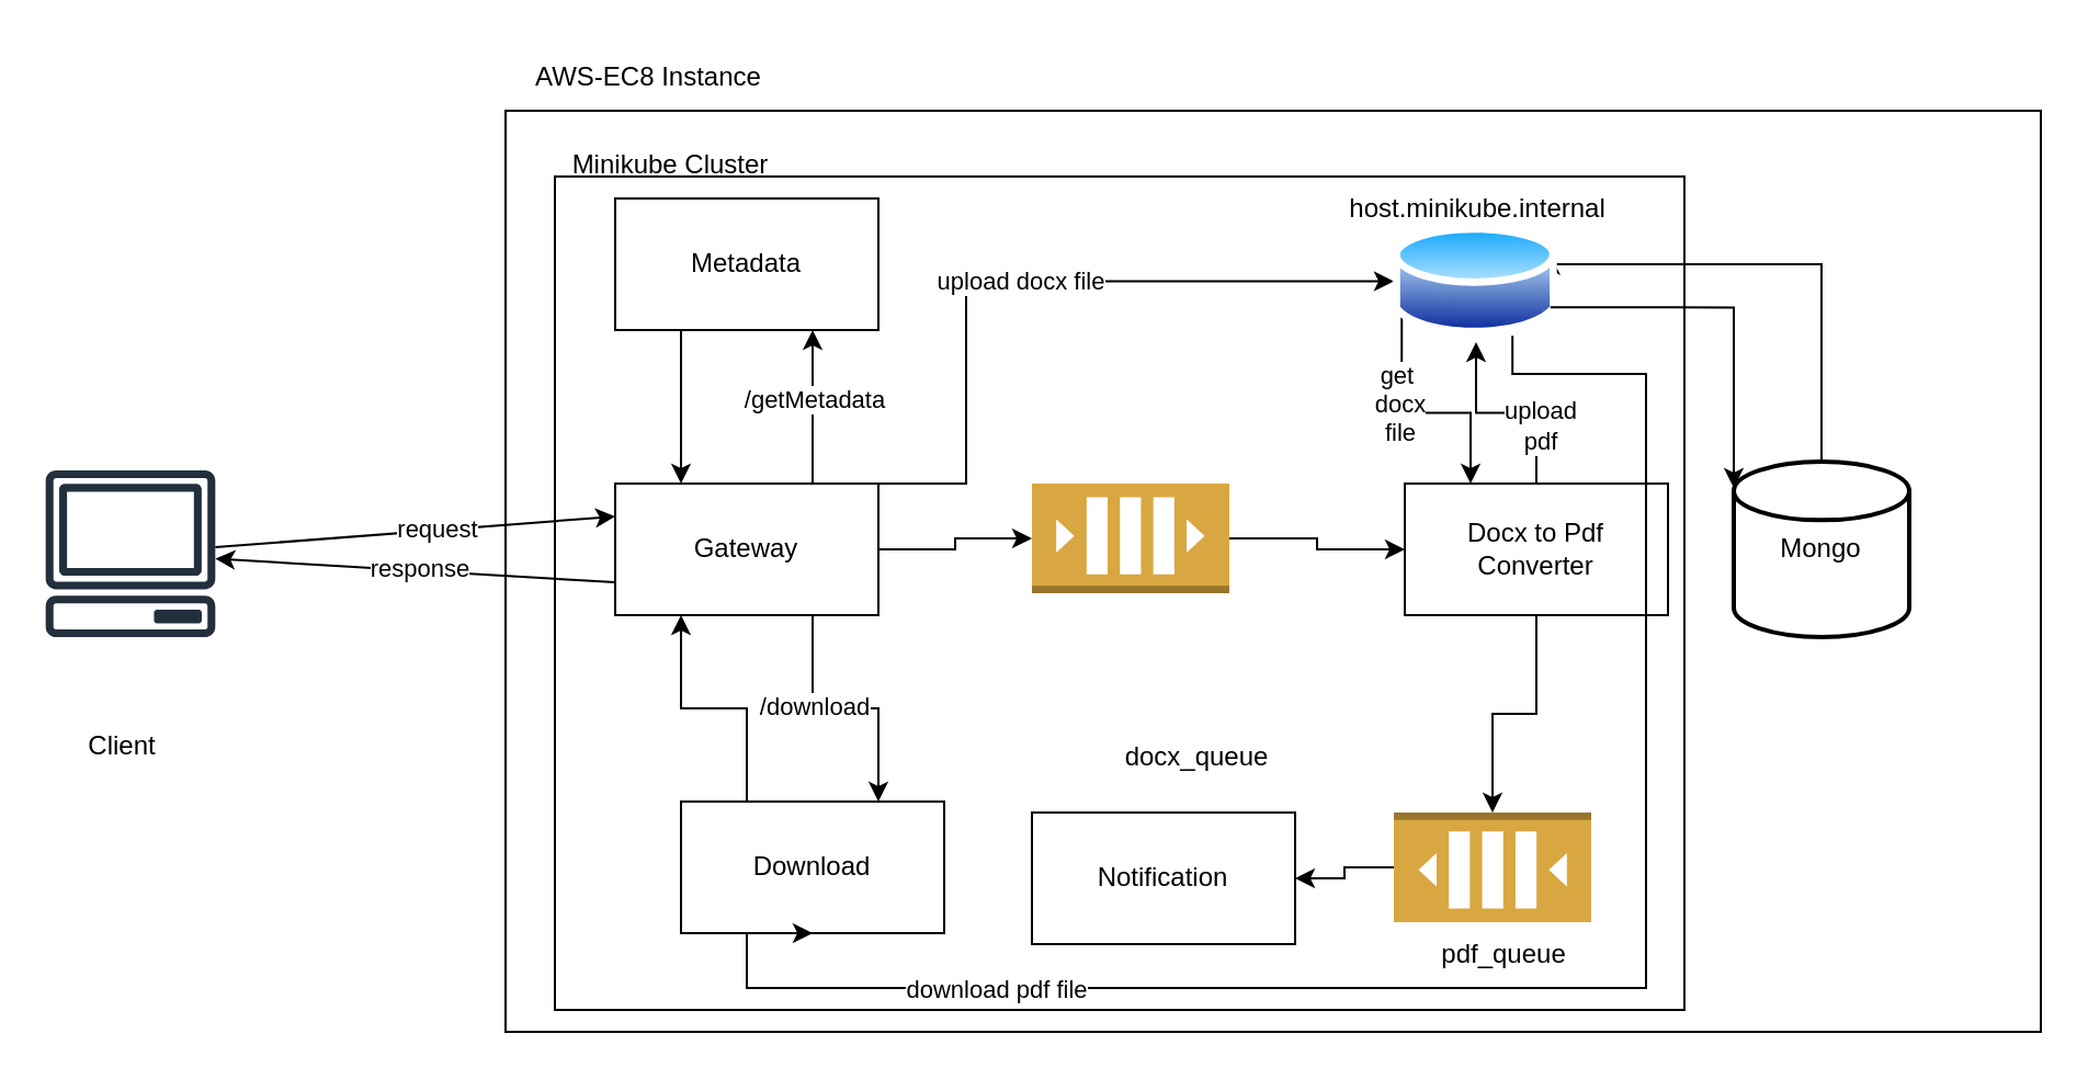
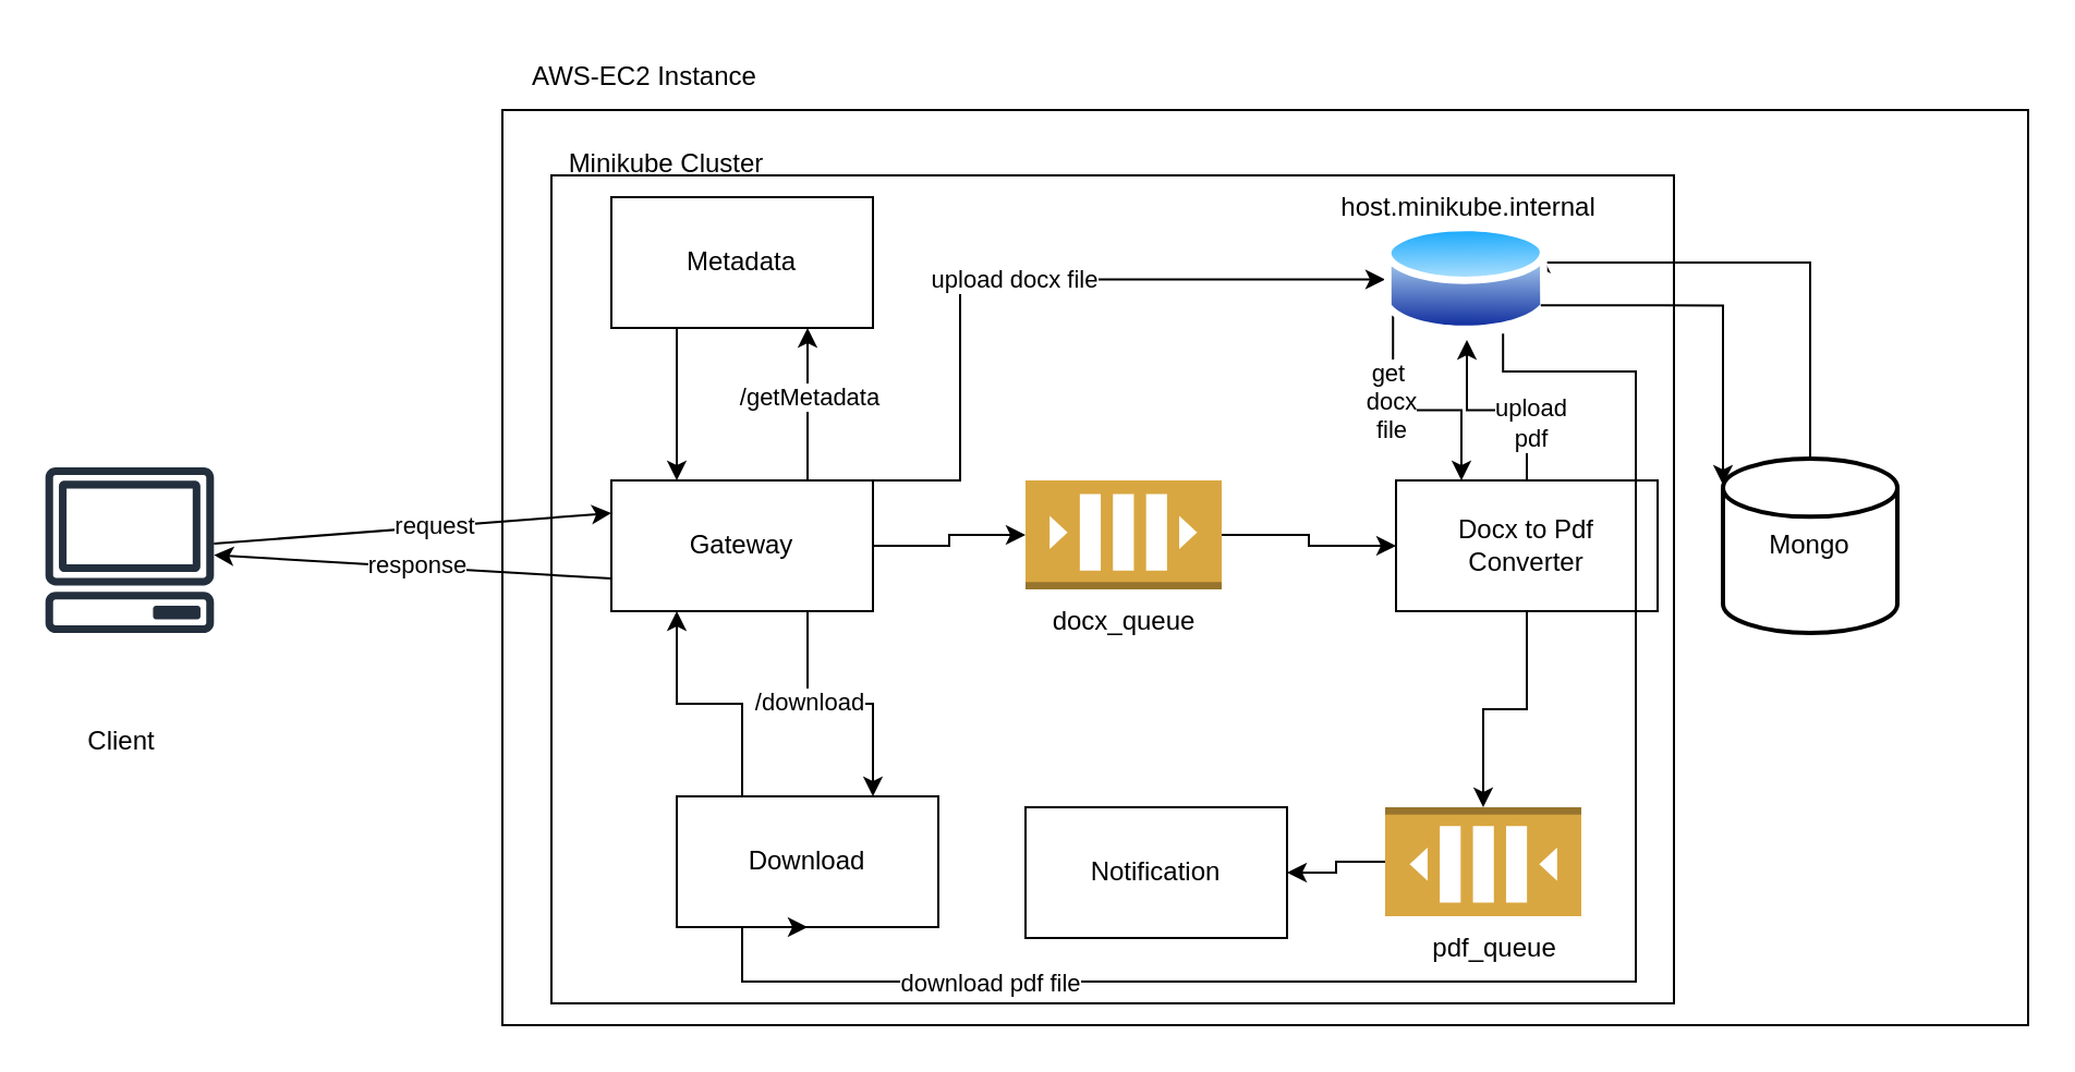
  <mxCell id="0" />
  <mxCell id="1" parent="0" />
  <mxCell id="2" value="" style="rounded=0;whiteSpace=wrap;html=1;" vertex="1" parent="1"><mxGeometry x="230" y="50" width="700" height="420" as="geometry" /></mxCell>
- <mxCell id="3" value="AWS-EC8 Instance" style="text;html=1;align=center;verticalAlign=middle;resizable=0;points=[];autosize=1;strokeColor=none;fillColor=none;" vertex="1" parent="1"><mxGeometry x="230" y="20" width="130" height="30" as="geometry" /></mxCell>
+ <mxCell id="3" value="AWS-EC2 Instance" style="text;html=1;align=center;verticalAlign=middle;resizable=0;points=[];autosize=1;strokeColor=none;fillColor=none;" vertex="1" parent="1"><mxGeometry x="230" y="20" width="130" height="30" as="geometry" /></mxCell>
  <mxCell id="4" value="" style="rounded=0;whiteSpace=wrap;html=1;" vertex="1" parent="1"><mxGeometry x="252.5" y="80" width="515" height="380" as="geometry" /></mxCell>
  <mxCell id="5" value="Minikube Cluster" style="text;html=1;align=center;verticalAlign=middle;resizable=0;points=[];autosize=1;strokeColor=none;fillColor=none;" vertex="1" parent="1"><mxGeometry x="250" y="60" width="110" height="30" as="geometry" /></mxCell>
  <mxCell id="6" style="edgeStyle=orthogonalEdgeStyle;rounded=0;orthogonalLoop=1;jettySize=auto;html=1;exitX=0.25;exitY=1;exitDx=0;exitDy=0;entryX=0.25;entryY=0;entryDx=0;entryDy=0;" edge="1" parent="1" source="7" target="16"><mxGeometry relative="1" as="geometry" /></mxCell>
  <mxCell id="7" value="Metadata" style="rounded=0;whiteSpace=wrap;html=1;" vertex="1" parent="1"><mxGeometry x="280" y="90" width="120" height="60" as="geometry" /></mxCell>
  <mxCell id="8" style="edgeStyle=orthogonalEdgeStyle;rounded=0;orthogonalLoop=1;jettySize=auto;html=1;exitX=0.25;exitY=0;exitDx=0;exitDy=0;entryX=0.25;entryY=1;entryDx=0;entryDy=0;" edge="1" parent="1" source="9" target="16"><mxGeometry relative="1" as="geometry" /></mxCell>
  <mxCell id="9" value="Download" style="rounded=0;whiteSpace=wrap;html=1;" vertex="1" parent="1"><mxGeometry x="310" y="365" width="120" height="60" as="geometry" /></mxCell>
  <mxCell id="10" style="edgeStyle=orthogonalEdgeStyle;rounded=0;orthogonalLoop=1;jettySize=auto;html=1;exitX=0.75;exitY=1;exitDx=0;exitDy=0;entryX=0.75;entryY=0;entryDx=0;entryDy=0;" edge="1" parent="1" source="16" target="9"><mxGeometry relative="1" as="geometry" /></mxCell>
  <mxCell id="11" value="/download" style="edgeLabel;html=1;align=center;verticalAlign=middle;resizable=0;points=[];" vertex="1" connectable="0" parent="10"><mxGeometry x="-0.244" y="1" relative="1" as="geometry"><mxPoint as="offset" /></mxGeometry></mxCell>
  <mxCell id="12" style="edgeStyle=orthogonalEdgeStyle;rounded=0;orthogonalLoop=1;jettySize=auto;html=1;exitX=0.75;exitY=0;exitDx=0;exitDy=0;entryX=0.75;entryY=1;entryDx=0;entryDy=0;" edge="1" parent="1" source="16" target="7"><mxGeometry relative="1" as="geometry" /></mxCell>
  <mxCell id="13" value="/getMetadata" style="edgeLabel;html=1;align=center;verticalAlign=middle;resizable=0;points=[];" vertex="1" connectable="0" parent="12"><mxGeometry x="0.114" relative="1" as="geometry"><mxPoint as="offset" /></mxGeometry></mxCell>
  <mxCell id="14" style="edgeStyle=orthogonalEdgeStyle;rounded=0;orthogonalLoop=1;jettySize=auto;html=1;exitX=1;exitY=0;exitDx=0;exitDy=0;entryX=0;entryY=0.5;entryDx=0;entryDy=0;" edge="1" parent="1" source="16" target="34"><mxGeometry relative="1" as="geometry"><Array as="points"><mxPoint x="440" y="220" /><mxPoint x="440" y="128" /></Array></mxGeometry></mxCell>
  <mxCell id="15" value="upload docx file" style="edgeLabel;html=1;align=center;verticalAlign=middle;resizable=0;points=[];" vertex="1" connectable="0" parent="14"><mxGeometry x="-0.038" relative="1" as="geometry"><mxPoint as="offset" /></mxGeometry></mxCell>
  <mxCell id="16" value="Gateway" style="rounded=0;whiteSpace=wrap;html=1;" vertex="1" parent="1"><mxGeometry x="280" y="220" width="120" height="60" as="geometry" /></mxCell>
  <mxCell id="17" style="edgeStyle=orthogonalEdgeStyle;rounded=0;orthogonalLoop=1;jettySize=auto;html=1;exitX=0.5;exitY=1;exitDx=0;exitDy=0;" edge="1" parent="1" source="20" target="25"><mxGeometry relative="1" as="geometry" /></mxCell>
  <mxCell id="18" style="edgeStyle=orthogonalEdgeStyle;rounded=0;orthogonalLoop=1;jettySize=auto;html=1;exitX=0.5;exitY=0;exitDx=0;exitDy=0;entryX=0.5;entryY=1;entryDx=0;entryDy=0;" edge="1" parent="1" source="20" target="34"><mxGeometry relative="1" as="geometry" /></mxCell>
  <mxCell id="19" value="upload&lt;div&gt;pdf&lt;/div&gt;" style="edgeLabel;html=1;align=center;verticalAlign=middle;resizable=0;points=[];" vertex="1" connectable="0" parent="18"><mxGeometry x="-0.417" y="-1" relative="1" as="geometry"><mxPoint as="offset" /></mxGeometry></mxCell>
  <mxCell id="20" value="Docx to Pdf&lt;div&gt;Converter&lt;/div&gt;" style="rounded=0;whiteSpace=wrap;html=1;" vertex="1" parent="1"><mxGeometry x="640" y="220" width="120" height="60" as="geometry" /></mxCell>
  <mxCell id="21" value="Notification" style="rounded=0;whiteSpace=wrap;html=1;" vertex="1" parent="1"><mxGeometry x="470" y="370" width="120" height="60" as="geometry" /></mxCell>
  <mxCell id="22" style="edgeStyle=orthogonalEdgeStyle;rounded=0;orthogonalLoop=1;jettySize=auto;html=1;exitX=1;exitY=0.5;exitDx=0;exitDy=0;exitPerimeter=0;entryX=0;entryY=0.5;entryDx=0;entryDy=0;" edge="1" parent="1" source="23" target="20"><mxGeometry relative="1" as="geometry" /></mxCell>
  <mxCell id="23" value="" style="outlineConnect=0;dashed=0;verticalLabelPosition=bottom;verticalAlign=top;align=center;html=1;shape=mxgraph.aws3.queue;fillColor=#D9A741;gradientColor=none;" vertex="1" parent="1"><mxGeometry x="470" y="220" width="90" height="50" as="geometry" /></mxCell>
  <mxCell id="24" style="edgeStyle=orthogonalEdgeStyle;rounded=0;orthogonalLoop=1;jettySize=auto;html=1;exitX=1;exitY=0.5;exitDx=0;exitDy=0;exitPerimeter=0;entryX=1;entryY=0.5;entryDx=0;entryDy=0;" edge="1" parent="1" source="25" target="21"><mxGeometry relative="1" as="geometry" /></mxCell>
  <mxCell id="25" value="" style="outlineConnect=0;dashed=0;verticalLabelPosition=bottom;verticalAlign=top;align=center;html=1;shape=mxgraph.aws3.queue;fillColor=#D9A741;gradientColor=none;rotation=-180;" vertex="1" parent="1"><mxGeometry x="635" y="370" width="90" height="50" as="geometry" /></mxCell>
  <mxCell id="26" style="edgeStyle=orthogonalEdgeStyle;rounded=0;orthogonalLoop=1;jettySize=auto;html=1;exitX=0.5;exitY=0;exitDx=0;exitDy=0;exitPerimeter=0;entryX=1;entryY=0.25;entryDx=0;entryDy=0;" edge="1" parent="1" source="27" target="34"><mxGeometry relative="1" as="geometry"><Array as="points"><mxPoint x="830" y="120" /><mxPoint x="706" y="120" /></Array></mxGeometry></mxCell>
  <mxCell id="27" value="Mongo" style="strokeWidth=2;html=1;shape=mxgraph.flowchart.database;whiteSpace=wrap;" vertex="1" parent="1"><mxGeometry x="790" y="210" width="80" height="80" as="geometry" /></mxCell>
  <mxCell id="28" value="" style="sketch=0;outlineConnect=0;fontColor=#232F3E;gradientColor=none;fillColor=#232F3D;strokeColor=none;dashed=0;verticalLabelPosition=bottom;verticalAlign=top;align=center;html=1;fontSize=12;fontStyle=0;aspect=fixed;pointerEvents=1;shape=mxgraph.aws4.client;" vertex="1" parent="1"><mxGeometry x="20" y="214" width="78" height="76" as="geometry" /></mxCell>
  <mxCell id="29" style="edgeStyle=orthogonalEdgeStyle;rounded=0;orthogonalLoop=1;jettySize=auto;html=1;exitX=1;exitY=0.5;exitDx=0;exitDy=0;entryX=0;entryY=0.5;entryDx=0;entryDy=0;entryPerimeter=0;" edge="1" parent="1" source="16" target="23"><mxGeometry relative="1" as="geometry" /></mxCell>
  <mxCell id="30" style="edgeStyle=orthogonalEdgeStyle;rounded=0;orthogonalLoop=1;jettySize=auto;html=1;exitX=0;exitY=0.75;exitDx=0;exitDy=0;entryX=0.25;entryY=0;entryDx=0;entryDy=0;" edge="1" parent="1" source="34" target="20"><mxGeometry relative="1" as="geometry" /></mxCell>
  <mxCell id="31" value="get&amp;nbsp;&lt;div&gt;docx&lt;/div&gt;&lt;div&gt;file&lt;/div&gt;" style="edgeLabel;html=1;align=center;verticalAlign=middle;resizable=0;points=[];" vertex="1" connectable="0" parent="30"><mxGeometry x="-0.208" y="-1" relative="1" as="geometry"><mxPoint as="offset" /></mxGeometry></mxCell>
  <mxCell id="32" style="edgeStyle=orthogonalEdgeStyle;rounded=0;orthogonalLoop=1;jettySize=auto;html=1;exitX=0.75;exitY=1;exitDx=0;exitDy=0;entryX=0.5;entryY=1;entryDx=0;entryDy=0;" edge="1" parent="1" source="34" target="9"><mxGeometry relative="1" as="geometry"><Array as="points"><mxPoint x="689" y="170" /><mxPoint x="750" y="170" /><mxPoint x="750" y="450" /><mxPoint x="340" y="450" /></Array></mxGeometry></mxCell>
  <mxCell id="33" value="download pdf file" style="edgeLabel;html=1;align=center;verticalAlign=middle;resizable=0;points=[];" vertex="1" connectable="0" parent="32"><mxGeometry x="0.553" y="2" relative="1" as="geometry"><mxPoint x="-16" y="-2" as="offset" /></mxGeometry></mxCell>
  <mxCell id="34" value="" style="image;aspect=fixed;perimeter=ellipsePerimeter;html=1;align=center;shadow=0;dashed=0;spacingTop=3;image=img/lib/active_directory/database.svg;" vertex="1" parent="1"><mxGeometry x="635" y="100" width="75" height="55.5" as="geometry" /></mxCell>
  <mxCell id="35" value="host.minikube.internal" style="text;html=1;align=center;verticalAlign=middle;resizable=0;points=[];autosize=1;strokeColor=none;fillColor=none;" vertex="1" parent="1"><mxGeometry x="602.5" y="80" width="140" height="30" as="geometry" /></mxCell>
  <mxCell id="36" style="edgeStyle=orthogonalEdgeStyle;rounded=0;orthogonalLoop=1;jettySize=auto;html=1;exitX=1;exitY=0.75;exitDx=0;exitDy=0;entryX=0;entryY=0.15;entryDx=0;entryDy=0;entryPerimeter=0;" edge="1" parent="1" source="34" target="27"><mxGeometry relative="1" as="geometry"><Array as="points"><mxPoint x="790" y="140" /></Array></mxGeometry></mxCell>
- <mxCell id="37" value="docx_queue" style="text;html=1;align=center;verticalAlign=middle;resizable=0;points=[];autosize=1;strokeColor=none;fillColor=none;" vertex="1" parent="1"><mxGeometry x="500" y="330" width="90" height="30" as="geometry" /></mxCell>
+ <mxCell id="37" value="docx_queue" style="text;html=1;align=center;verticalAlign=middle;resizable=0;points=[];autosize=1;strokeColor=none;fillColor=none;" vertex="1" parent="1"><mxGeometry x="470" y="270" width="90" height="30" as="geometry" /></mxCell>
  <mxCell id="38" value="pdf_queue" style="text;html=1;align=center;verticalAlign=middle;resizable=0;points=[];autosize=1;strokeColor=none;fillColor=none;" vertex="1" parent="1"><mxGeometry x="645" y="420" width="80" height="30" as="geometry" /></mxCell>
  <mxCell id="39" value="" style="endArrow=classic;html=1;rounded=0;entryX=0;entryY=0.25;entryDx=0;entryDy=0;" edge="1" parent="1" source="28" target="16"><mxGeometry width="50" height="50" relative="1" as="geometry"><mxPoint x="410" y="290" as="sourcePoint" /><mxPoint x="460" y="240" as="targetPoint" /></mxGeometry></mxCell>
  <mxCell id="40" value="request" style="edgeLabel;html=1;align=center;verticalAlign=middle;resizable=0;points=[];" vertex="1" connectable="0" parent="39"><mxGeometry x="0.104" y="1" relative="1" as="geometry"><mxPoint as="offset" /></mxGeometry></mxCell>
  <mxCell id="41" value="" style="endArrow=classic;html=1;rounded=0;exitX=0;exitY=0.75;exitDx=0;exitDy=0;" edge="1" parent="1" source="16" target="28"><mxGeometry width="50" height="50" relative="1" as="geometry"><mxPoint x="410" y="290" as="sourcePoint" /><mxPoint x="460" y="240" as="targetPoint" /></mxGeometry></mxCell>
  <mxCell id="42" value="response" style="edgeLabel;html=1;align=center;verticalAlign=middle;resizable=0;points=[];" vertex="1" connectable="0" parent="41"><mxGeometry x="-0.015" y="-1" relative="1" as="geometry"><mxPoint as="offset" /></mxGeometry></mxCell>
  <mxCell id="43" value="Client" style="text;html=1;align=center;verticalAlign=middle;resizable=0;points=[];autosize=1;strokeColor=none;fillColor=none;" vertex="1" parent="1"><mxGeometry x="30" y="325" width="50" height="30" as="geometry" /></mxCell>
